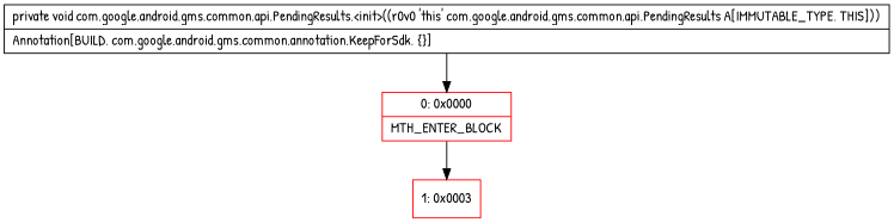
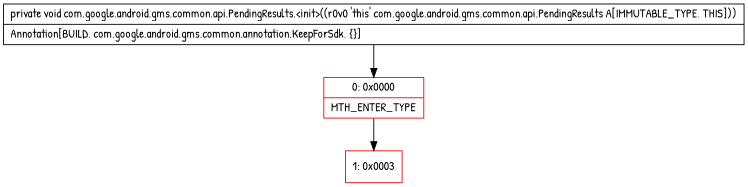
  digraph {
    fontname="Patrick Hand"
    node [color=red shape=record fontname="Patrick Hand"]
    edge [fontname="Patrick Hand"]
-   n1 [label="{0\:\ 0x0000|MTH_ENTER_BLOCK\l}"]
+   n1 [label="{0\:\ 0x0000|MTH_ENTER_TYPE\l}"]
    n2 [label="{1\:\ 0x0003}"]
    n3 [label="{private void com.google.android.gms.common.api.PendingResults.\<init\>((r0v0 'this' com.google.android.gms.common.api.PendingResults A[IMMUTABLE_TYPE, THIS]))  | Annotation[BUILD, com.google.android.gms.common.annotation.KeepForSdk, \{\}]\l}" color=""]
    subgraph cluster_1 {
      label="R(0)"
    }
    n1 -> n2
    n3 -> n1
  }
